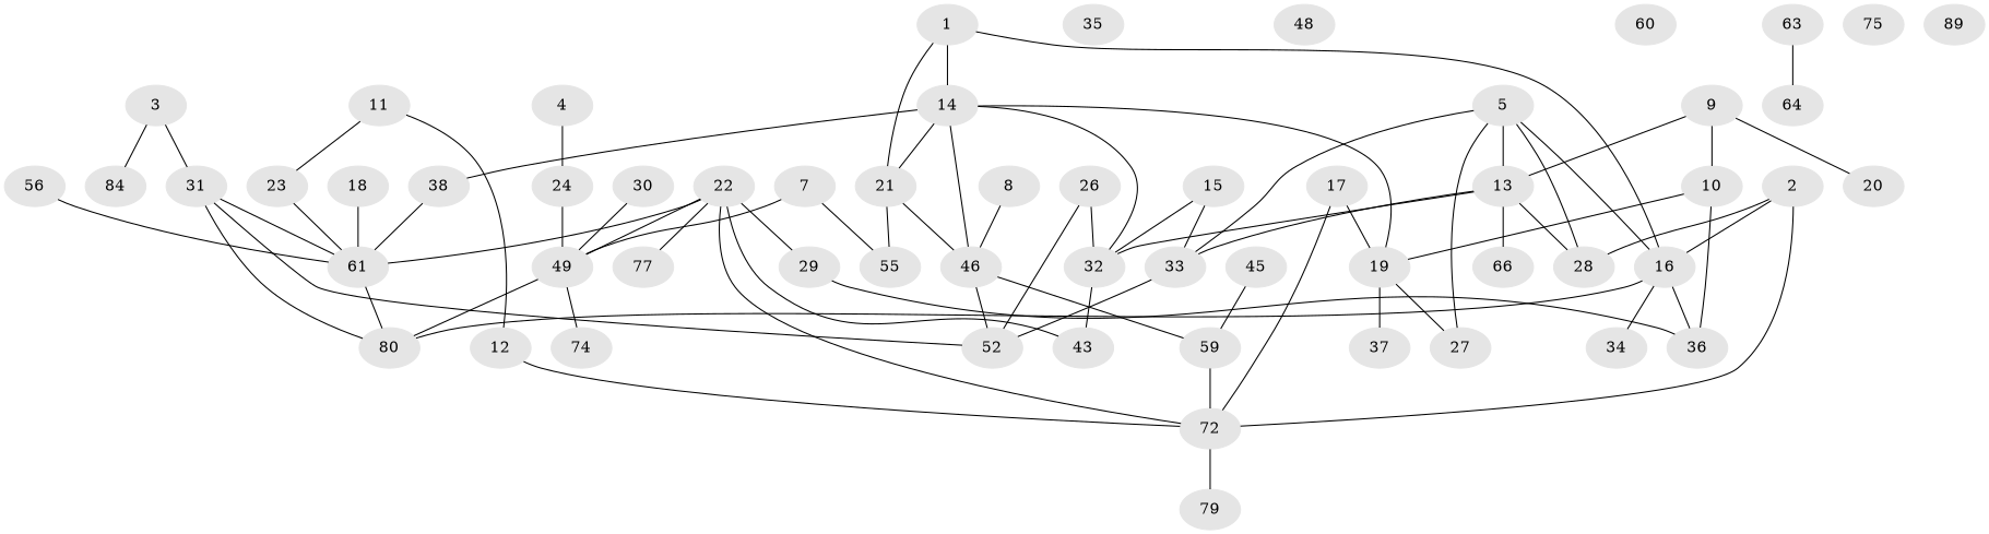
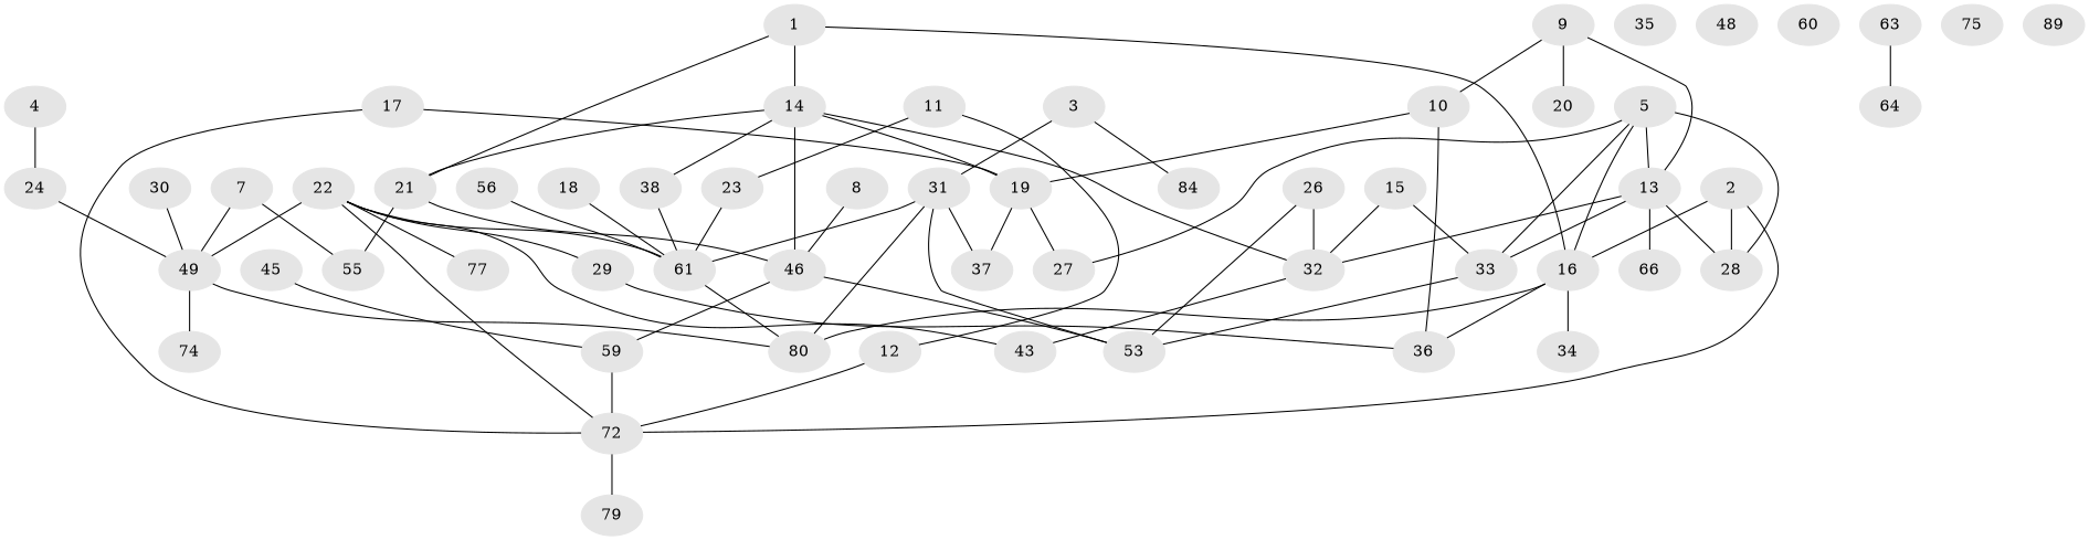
  graph {
    node [color=gray90 style=filled]
    1 [super="+69"]
    14 [super="+44"]
    16 [super="+54"]
    21 [super="+81"]
    46 [super="+58"]
    19 [super="+57"]
    32 [super="+40"]
    38
    36 [super="+76"]
    80
    34
    55
    2 [super="+6"]
    28 [super="+47"]
    72 [super="+88"]
    79
    3 [super="+87"]
    31 [super="+41"]
    84
    61 [super="+68"]
    37 [super="+86"]
-   52
+   52 [label=53]
    24 [super="+25"]
    49 [super="+82"]
    4
    5 [super="+53"]
    13 [super="+50"]
    27
    33 [super="+39"]
    66
    15
    7 [super="+78"]
    74
    59
    8
    9 [super="+71"]
    10 [super="+62"]
    20
    12 [super="+67"]
    11
    23 [super="+73"]
    43 [super="+83"]
    17
    18
    22 [super="+65"]
    29 [super="+85"]
    77
    26 [super="+42"]
    30
    35
    45 [super="+51"]
    48
    56
    60
    64 [super="+70"]
    63
    75
    89
    1 -- 14
    1 -- 16
    1 -- 21
    14 -- 21
    14 -- 46
    14 -- 19
    14 -- 32
    14 -- 38
    16 -- 36
    16 -- 80
    16 -- 34
    21 -- 46
    21 -- 55
    46 -- 52
    46 -- 59
    19 -- 37
    19 -- 27
    32 -- 43
    38 -- 61
    2 -- 16
    2 -- 28
    2 -- 72
    72 -- 79
    3 -- 31
    3 -- 84
    31 -- 80
    31 -- 61
+   31 -- 37
    31 -- 52
    61 -- 80
    24 -- 49
    49 -- 80
    49 -- 74
    4 -- 24
    5 -- 16
    5 -- 28
    5 -- 13
    5 -- 27
    5 -- 33
    13 -- 32
    13 -- 28
    13 -- 33
    13 -- 66
    33 -- 52
    15 -- 32
    15 -- 33
    7 -- 55
    7 -- 49
    59 -- 72
    8 -- 46
    9 -- 13
    9 -- 10
    9 -- 20
    10 -- 19
    10 -- 36
    12 -- 72
    11 -- 12
    11 -- 23
    23 -- 61
    17 -- 19
    17 -- 72
    18 -- 61
    22 -- 72
    22 -- 61
    22 -- 49
    22 -- 43
    22 -- 29
    22 -- 77
    29 -- 36
    26 -- 32
    26 -- 52
    30 -- 49
    45 -- 59
    56 -- 61
    63 -- 64
  }
